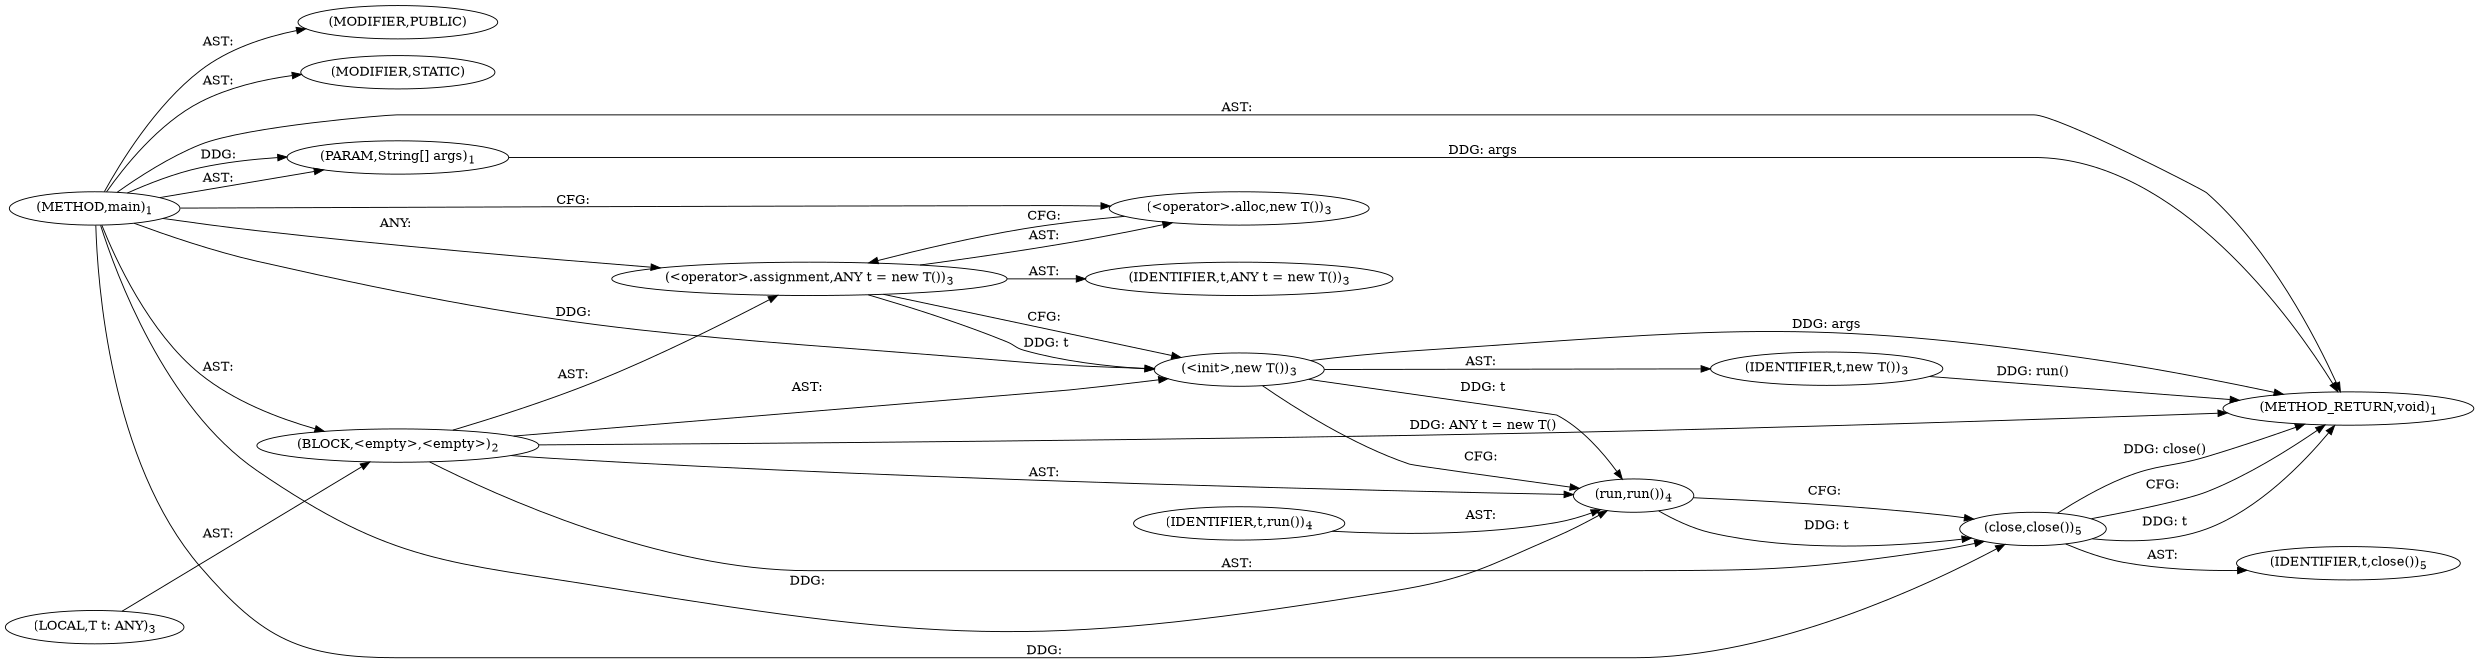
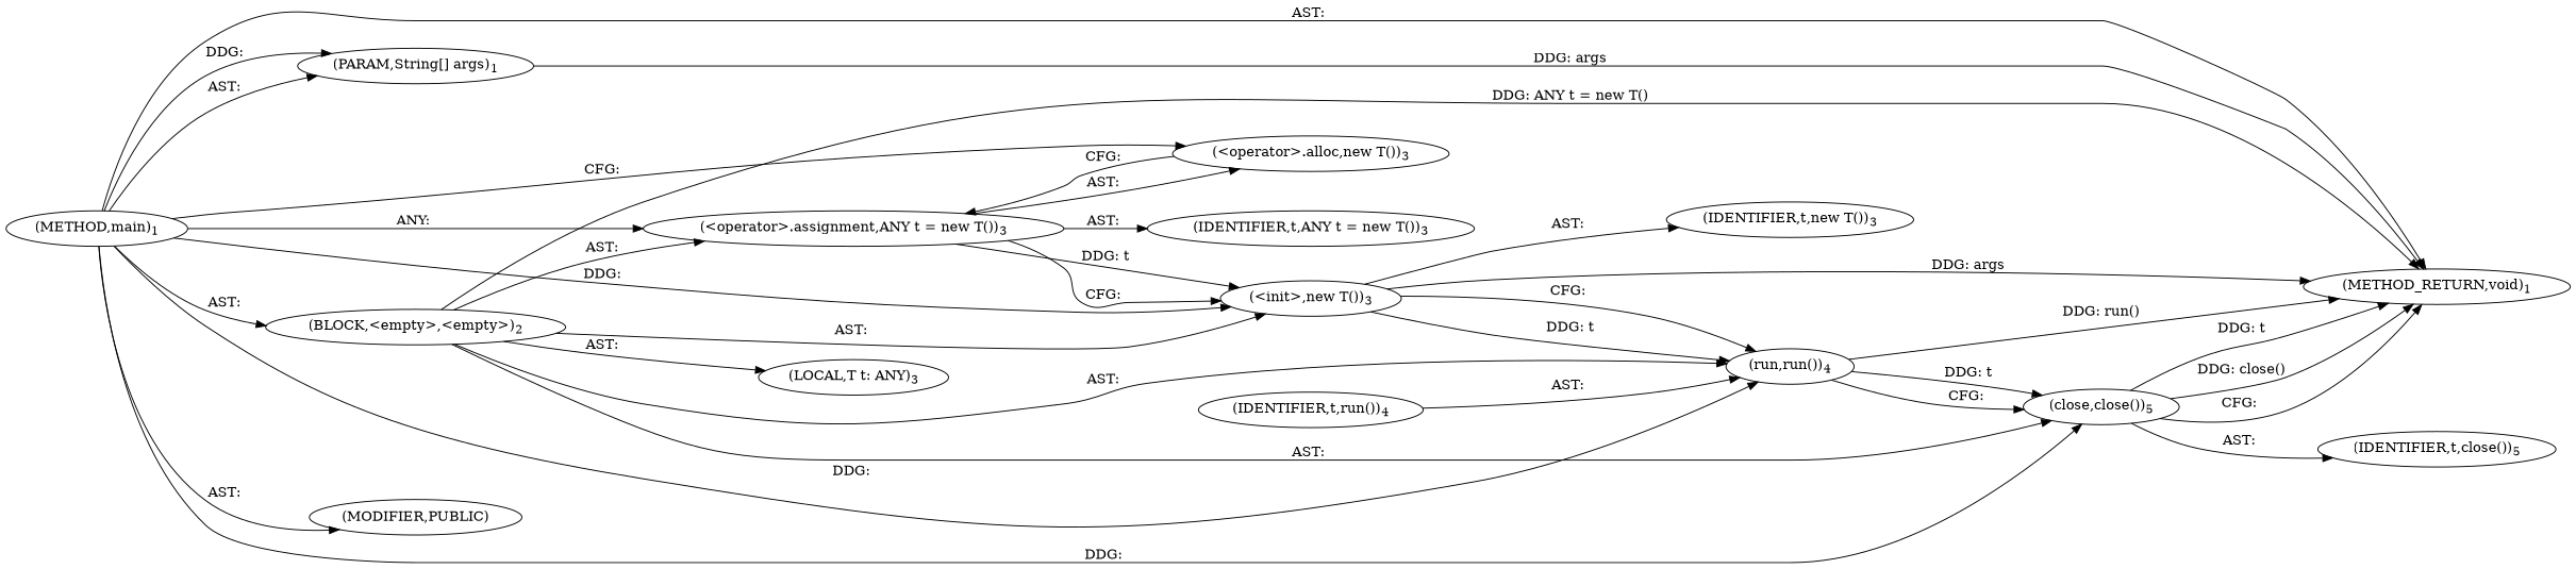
  digraph {
    rankdir=LR
    n1 [label=<(METHOD,main)<SUB>1</SUB>>]
    n2 [label=<(PARAM,String[] args)<SUB>1</SUB>>]
    n3 [label=<(BLOCK,&lt;empty&gt;,&lt;empty&gt;)<SUB>2</SUB>>]
    n4 [label=<(&lt;operator&gt;.assignment,ANY t = new T())<SUB>3</SUB>>]
    n5 [label=<(&lt;operator&gt;.alloc,new T())<SUB>3</SUB>>]
    n6 [label=<(&lt;init&gt;,new T())<SUB>3</SUB>>]
    n7 [label=<(run,run())<SUB>4</SUB>>]
    n8 [label=<(close,close())<SUB>5</SUB>>]
    n9 [label=<(MODIFIER,PUBLIC)>]
-   n10 [label=<(MODIFIER,STATIC)>]
    n11 [label=<(METHOD_RETURN,void)<SUB>1</SUB>>]
    n12 [label=<(LOCAL,T t: ANY)<SUB>3</SUB>>]
    n13 [label=<(IDENTIFIER,t,ANY t = new T())<SUB>3</SUB>>]
    n14 [label=<(IDENTIFIER,t,new T())<SUB>3</SUB>>]
    n15 [label=<(IDENTIFIER,t,close())<SUB>5</SUB>>]
    n16 [label=<(IDENTIFIER,t,run())<SUB>4</SUB>>]
    n1 -> n2 [label="AST: "]
    n1 -> n2 [label="DDG: "]
    n1 -> n3 [label="AST: "]
    n1 -> n4 [label="ANY: "]
    n1 -> n5 [label="CFG: "]
    n1 -> n6 [label="DDG: "]
    n1 -> n7 [label="DDG: "]
    n1 -> n8 [label="DDG: "]
    n1 -> n9 [label="AST: "]
-   n1 -> n10 [label="AST: "]
    n1 -> n11 [label="AST: "]
    n2 -> n11 [label="DDG: args"]
    n3 -> n4 [label="AST: "]
    n3 -> n6 [label="AST: "]
    n3 -> n7 [label="AST: "]
    n3 -> n8 [label="AST: "]
    n3 -> n11 [label="DDG: ANY t = new T()"]
-   n12 -> n3 [label="AST: "]
+   n3 -> n12 [label="AST: "]
    n4 -> n5 [label="AST: "]
    n4 -> n6 [label="CFG: "]
    n4 -> n6 [label="DDG: t"]
    n4 -> n13 [label="AST: "]
    n5 -> n4 [label="CFG: "]
    n6 -> n7 [label="CFG: "]
    n6 -> n7 [label="DDG: t"]
    n6 -> n11 [label="DDG: args"]
    n6 -> n14 [label="AST: "]
    n7 -> n8 [label="CFG: "]
    n7 -> n8 [label="DDG: t"]
-   n14 -> n11 [label="DDG: run()"]
+   n7 -> n11 [label="DDG: run()"]
    n8 -> n11 [label="CFG: "]
    n8 -> n11 [label="DDG: t"]
    n8 -> n11 [label="DDG: close()"]
    n8 -> n15 [label="AST: "]
    n16 -> n7 [label="AST: "]
  }
